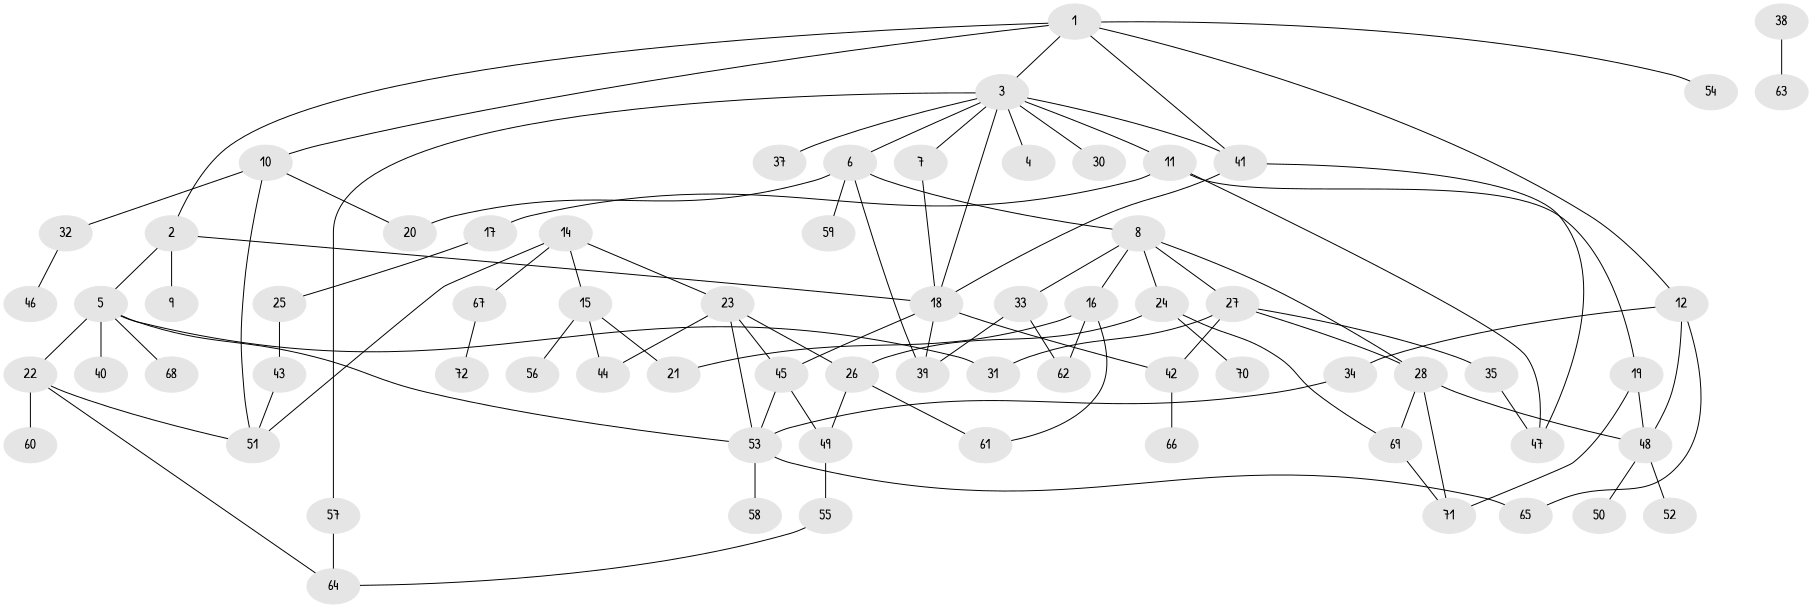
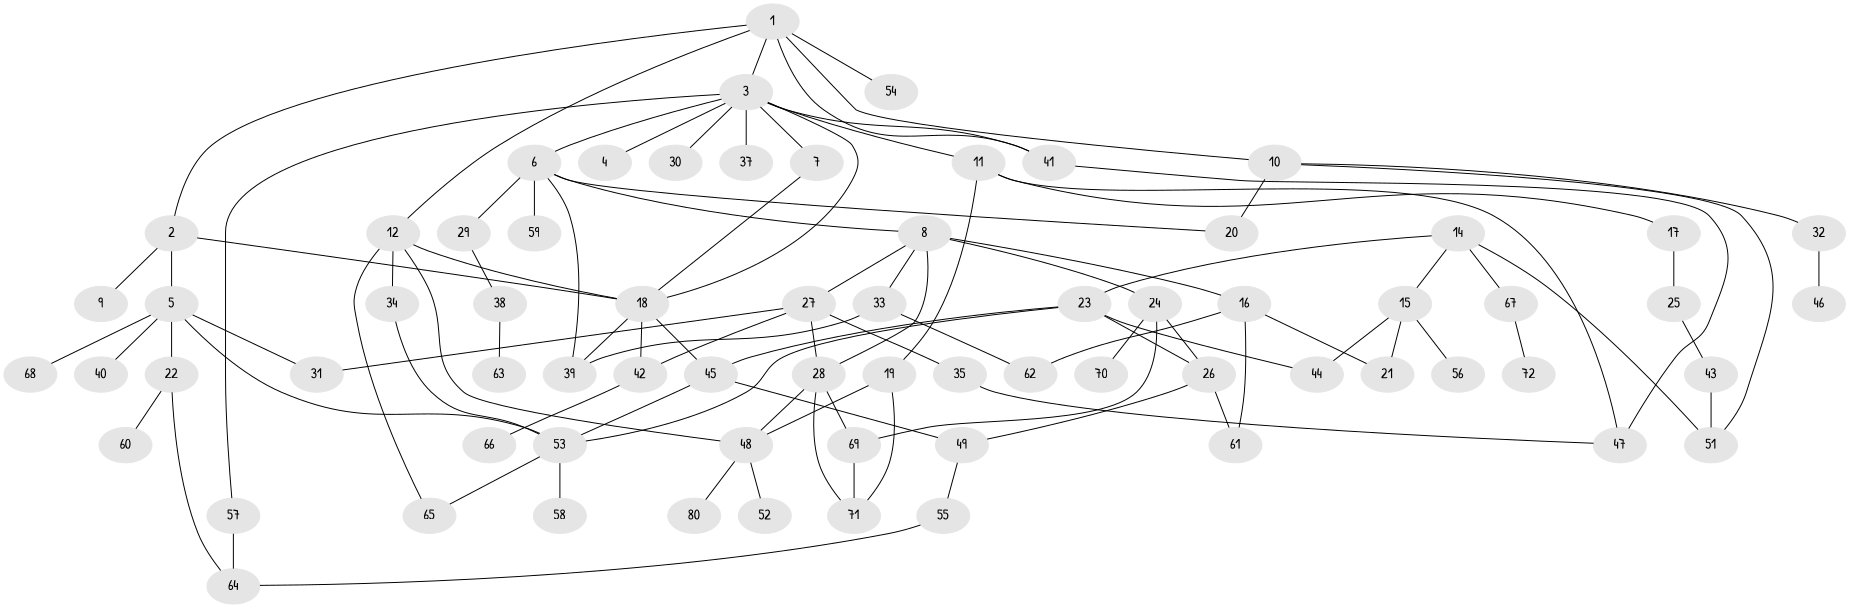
  graph {
    fontname="Patrick Hand"
    node [color=gray90 fontname="Patrick Hand" style=filled]
    edge [fontname="Patrick Hand"]
    1
    2
    3
    10
    12
    41
    54
    5
    9
    18
    4
    6
    7
    11
    30
    37
    57
    20
    32
    51
    34
    48
    65
    47
    22
    31
    40
    53
    68
    39
    42
    45
    8
+   29
    59
    17
    19
    64
    60
    58
    16
    24
    27
    28
    33
    38
    21
    61
    62
    26
    69
    70
    35
    71
    46
    25
-   50
+   50 [label=80]
    52
    14
    15
    23
    67
    44
    56
    72
    43
    66
    49
    55
    63
    1 -- 2
    1 -- 3
    1 -- 10
    1 -- 12
    1 -- 41
    1 -- 54
    2 -- 5
    2 -- 9
    2 -- 18
    3 -- 41
    3 -- 18
    3 -- 4
    3 -- 6
    3 -- 7
    3 -- 11
    3 -- 30
    3 -- 37
    3 -- 57
    10 -- 20
    10 -- 32
    10 -- 51
-   41 -- 18
+   12 -- 18
    12 -- 34
    12 -- 48
    12 -- 65
    41 -- 47
    5 -- 22
    5 -- 31
    5 -- 40
    5 -- 53
    5 -- 68
    18 -- 39
    18 -- 42
    18 -- 45
    6 -- 20
    6 -- 39
    6 -- 8
+   6 -- 29
    6 -- 59
    7 -- 18
    11 -- 47
    11 -- 17
    11 -- 19
    57 -- 64
    32 -- 46
    34 -- 53
    48 -- 50
    48 -- 52
-   22 -- 51
    22 -- 64
    22 -- 60
    53 -- 65
    53 -- 58
    42 -- 66
    45 -- 53
    45 -- 49
    8 -- 16
    8 -- 24
    8 -- 27
    8 -- 28
    8 -- 33
+   29 -- 38
    17 -- 25
    19 -- 48
    19 -- 71
    16 -- 21
    16 -- 61
    16 -- 62
    24 -- 26
    24 -- 69
    24 -- 70
    27 -- 31
    27 -- 42
    27 -- 28
    27 -- 35
    28 -- 48
    28 -- 69
    28 -- 71
    33 -- 39
    33 -- 62
    38 -- 63
    26 -- 61
    26 -- 49
    69 -- 71
    35 -- 47
    25 -- 43
    14 -- 51
    14 -- 15
    14 -- 23
    14 -- 67
    15 -- 21
    15 -- 44
    15 -- 56
    23 -- 53
    23 -- 45
    23 -- 26
    23 -- 44
    67 -- 72
    43 -- 51
    49 -- 55
    55 -- 64
  }
